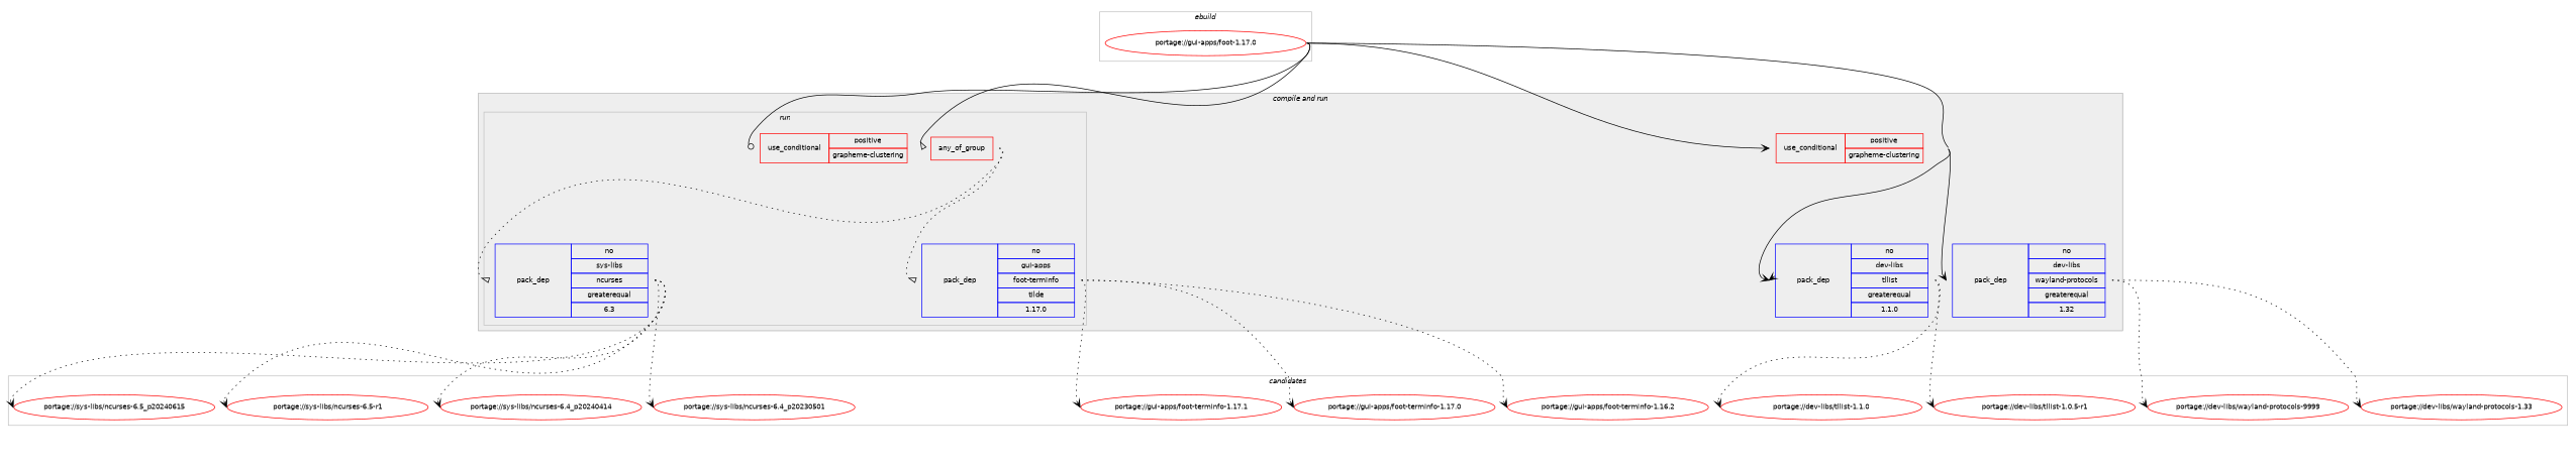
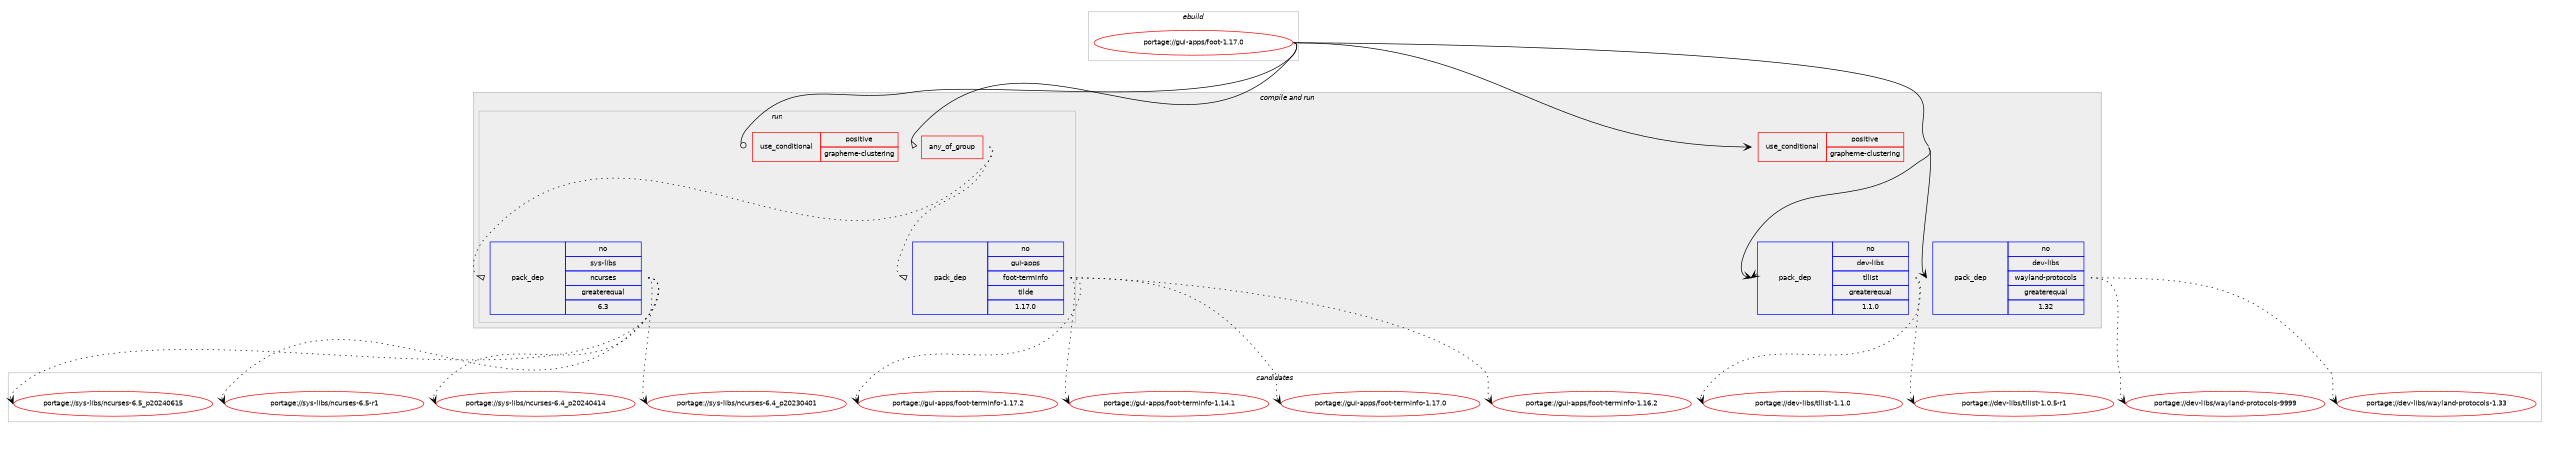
  digraph {
    compound=true
    concentrate=true
    fontname="DejaVu Sans"
    fontsize=10
    newrank=true
    rankdir=TB
    ranksep=1.5
    node [color=red fontname="DejaVu Sans" fontsize=10]
    edge [arrowhead=vee fontname="DejaVu Sans" headport=w style=dotted tailport=e weight=100]
    n1 [label="portage://gui-apps/foot-1.17.0" width=4]
    n2 [label=<<TABLE BORDER="0" CELLBORDER="1" CELLSPACING="0" CELLPADDING="4"><TR><TD ROWSPAN="3" CELLPADDING="10">use_conditional</TD></TR><TR><TD>positive</TD></TR><TR><TD>grapheme-clustering</TD></TR></TABLE>> shape=none]
    n3 [color=blue label=<<TABLE BORDER="0" CELLBORDER="1" CELLSPACING="0" CELLPADDING="4" WIDTH="220"><TR><TD ROWSPAN="6" CELLPADDING="30">pack_dep</TD></TR><TR><TD WIDTH="110">no</TD></TR><TR><TD>dev-libs</TD></TR><TR><TD>tllist</TD></TR><TR><TD>greaterequal</TD></TR><TR><TD>1.1.0</TD></TR></TABLE>> shape=none]
    n4 [color=blue label=<<TABLE BORDER="0" CELLBORDER="1" CELLSPACING="0" CELLPADDING="4" WIDTH="220"><TR><TD ROWSPAN="6" CELLPADDING="30">pack_dep</TD></TR><TR><TD WIDTH="110">no</TD></TR><TR><TD>dev-libs</TD></TR><TR><TD>wayland-protocols</TD></TR><TR><TD>greaterequal</TD></TR><TR><TD>1.32</TD></TR></TABLE>> shape=none]
    n5 [color=blue label=<<TABLE BORDER="0" CELLBORDER="1" CELLSPACING="0" CELLPADDING="4" WIDTH="220"><TR><TD ROWSPAN="6" CELLPADDING="30">pack_dep</TD></TR><TR><TD WIDTH="110">no</TD></TR><TR><TD>sys-libs</TD></TR><TR><TD>ncurses</TD></TR><TR><TD>greaterequal</TD></TR><TR><TD>6.3</TD></TR></TABLE>> shape=none]
    n6 [color=blue label=<<TABLE BORDER="0" CELLBORDER="1" CELLSPACING="0" CELLPADDING="4" WIDTH="220"><TR><TD ROWSPAN="6" CELLPADDING="30">pack_dep</TD></TR><TR><TD WIDTH="110">no</TD></TR><TR><TD>gui-apps</TD></TR><TR><TD>foot-terminfo</TD></TR><TR><TD>tilde</TD></TR><TR><TD>1.17.0</TD></TR></TABLE>> shape=none]
    n7 [label=<<TABLE BORDER="0" CELLBORDER="1" CELLSPACING="0" CELLPADDING="4"><TR><TD CELLPADDING="10">any_of_group</TD></TR></TABLE>> shape=none]
    n8 [label=<<TABLE BORDER="0" CELLBORDER="1" CELLSPACING="0" CELLPADDING="4"><TR><TD ROWSPAN="3" CELLPADDING="10">use_conditional</TD></TR><TR><TD>positive</TD></TR><TR><TD>grapheme-clustering</TD></TR></TABLE>> shape=none]
    n9 [label="portage://dev-libs/tllist-1.0.5-r1" width=4]
    n10 [label="portage://dev-libs/tllist-1.1.0" width=4]
    n11 [label="portage://dev-libs/wayland-protocols-1.33" width=4]
    n12 [label="portage://dev-libs/wayland-protocols-9999" width=4]
-   n13 [label="portage://sys-libs/ncurses-6.4_p20230501" width=4]
+   n13 [label="portage://sys-libs/ncurses-6.4_p20230401" width=4]
    n14 [label="portage://sys-libs/ncurses-6.4_p20240414" width=4]
    n15 [label="portage://sys-libs/ncurses-6.5-r1" width=4]
    n16 [label="portage://sys-libs/ncurses-6.5_p20240615" width=4]
    n17 [label="portage://gui-apps/foot-terminfo-1.16.2" width=4]
    n18 [label="portage://gui-apps/foot-terminfo-1.17.0" width=4]
-   n19 [label="portage://gui-apps/foot-terminfo-1.17.1" width=4]
+   n19 [label="portage://gui-apps/foot-terminfo-1.14.1" width=4]
+   n20 [label="portage://gui-apps/foot-terminfo-1.17.2" width=4]
    subgraph cluster_1 {
      color=gray
      label=<<i>ebuild</i>>
      rank=same
      n1
    }
    subgraph cluster_2 {
      color=gray
      label=<<i>dependencies</i>>
      subgraph cluster_3 {
        color=gray
        fillcolor="#eeeeee"
        label=<<i>compile</i>>
        style=filled
        subgraph sub_4 {
          color=gray
          fillcolor="#eeeeee"
          label=<<i>compile</i>>
          style=filled
          n2
        }
        subgraph sub_5 {
          color=gray
          fillcolor="#eeeeee"
          label=<<i>compile</i>>
          style=filled
          n3
        }
        subgraph sub_6 {
          color=gray
          fillcolor="#eeeeee"
          label=<<i>compile</i>>
          style=filled
          n4
        }
      }
      subgraph cluster_7 {
        color=gray
        fillcolor="#eeeeee"
        label=<<i>compile and run</i>>
        style=filled
      }
      subgraph cluster_8 {
        color=gray
        fillcolor="#eeeeee"
        label=<<i>run</i>>
        style=filled
        subgraph sub_9 {
          color=gray
          fillcolor="#eeeeee"
          label=<<i>run</i>>
          style=filled
          n7
          subgraph sub_10 {
            color=gray
            fillcolor="#eeeeee"
            label=<<i>run</i>>
            style=filled
            n5
          }
          subgraph sub_11 {
            color=gray
            fillcolor="#eeeeee"
            label=<<i>run</i>>
            style=filled
            n6
          }
        }
        subgraph sub_12 {
          color=gray
          fillcolor="#eeeeee"
          label=<<i>run</i>>
          style=filled
          n8
        }
      }
    }
    subgraph cluster_13 {
      color=gray
      label=<<i>candidates</i>>
      rank=same
      subgraph sub_14 {
        color=black
        label=<<i>candidates</i>>
        nodesep=1
        rank=same
        n9
        n10
      }
      subgraph sub_15 {
        color=black
        label=<<i>candidates</i>>
        nodesep=1
        rank=same
        n11
        n12
      }
      subgraph sub_16 {
        color=black
        label=<<i>candidates</i>>
        nodesep=1
        rank=same
        n13
        n14
        n15
        n16
      }
      subgraph sub_17 {
        color=black
        label=<<i>candidates</i>>
        nodesep=1
        rank=same
        n17
        n18
        n19
+       n20
      }
    }
    n1 -> n2 [style=solid weight=20]
    n1 -> n3 [style=solid weight=20]
    n1 -> n4 [style=solid weight=20]
    n1 -> n7 [arrowhead=oinv style=solid weight=20]
    n1 -> n8 [arrowhead=odot style=solid weight=20]
    n3 -> n9
    n3 -> n10
    n4 -> n11
    n4 -> n12
    n5 -> n13
    n5 -> n14
    n5 -> n15
    n5 -> n16
    n6 -> n17
    n6 -> n18
    n6 -> n19
+   n6 -> n20
    n7 -> n5 [arrowhead=oinv weight=20]
    n7 -> n6 [arrowhead=oinv weight=20]
  }
